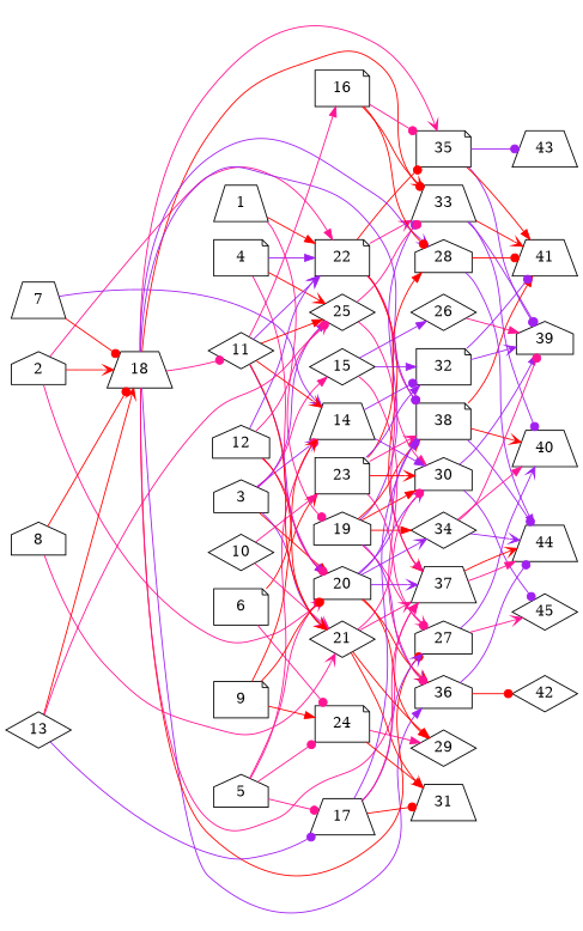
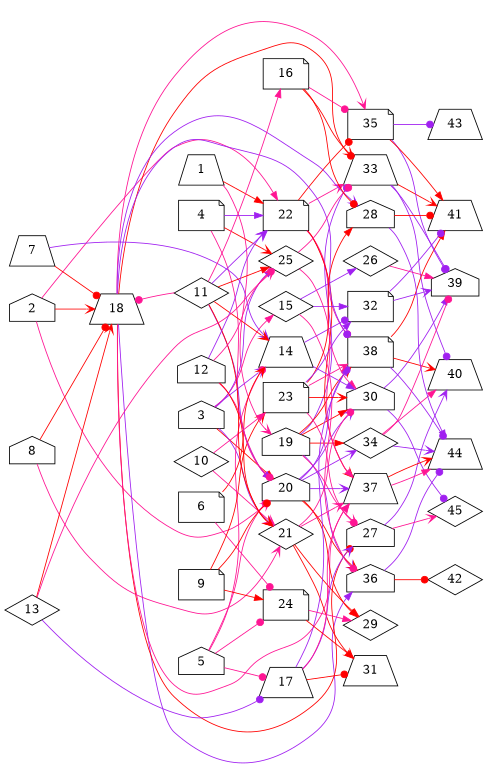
  digraph {
    rankdir=LR
    node [alpha=0.17 shape=trapezium]
    edge [arrowhead=vee color=deeppink]
    1 [expect_size=5357568]
    19 [alpha=0.03 expect_size=23508992 shape=house]
    22 [alpha=0.16 expect_size=15587328 shape=note]
    30 [alpha=0.15 expect_size=10831872 shape=house]
    36 [alpha=0.09 expect_size=31994880 shape=house]
    33 [expect_size=10926080]
    27 [alpha=0.00 expect_size=51578880 shape=house]
    38 [alpha=0.11 expect_size=20025344 shape=note]
    34 [alpha=0.14 expect_size=25617408 shape=diamond]
    35 [alpha=0.09 expect_size=12995584 shape=note]
    37 [expect_size=18940928]
    39 [alpha=0.13 expect_size=31678464 shape=house]
    45 [alpha=0.00 expect_size=47491072 shape=diamond]
    44 [alpha=0.08 expect_size=13483008]
    42 [alpha=0.05 expect_size=39846912 shape=diamond]
    41 [alpha=0.14 expect_size=51101696]
    40 [alpha=0.09 expect_size=16245760]
    43 [alpha=0.03 expect_size=21065728]
    2 [alpha=0.12 expect_size=41377792 shape=house]
    18 [alpha=0.05 expect_size=18688000]
    20 [alpha=0.09 expect_size=38815744 shape=house]
    28 [alpha=0.05 expect_size=38932480 shape=house]
    29 [alpha=0.13 expect_size=49909760 shape=diamond]
    3 [alpha=0.05 expect_size=26869760 shape=house]
    14 [alpha=0.00 expect_size=35635200]
    15 [expect_size=45541376 shape=diamond]
    21 [alpha=0.15 expect_size=28790784 shape=diamond]
    25 [alpha=0.08 expect_size=21129216 shape=diamond]
    32 [alpha=0.12 expect_size=20401152 shape=note]
    26 [alpha=0.14 expect_size=13622272 shape=diamond]
    31 [alpha=0.15 expect_size=32414720]
    4 [alpha=0.04 expect_size=48135168 shape=note]
    5 [alpha=0.08 expect_size=16990208 shape=house]
    17 [alpha=0.15 expect_size=25946112]
    24 [alpha=0.15 expect_size=20839424 shape=note]
    6 [alpha=0.04 expect_size=35941376 shape=note]
    7 [expect_size=51432448]
    8 [alpha=0.02 expect_size=48859136 shape=house]
    9 [alpha=0.06 expect_size=14775296 shape=note]
    23 [alpha=0.06 expect_size=24441856 shape=note]
    10 [alpha=0.16 expect_size=35429376 shape=diamond]
    11 [alpha=0.14 expect_size=50401280 shape=diamond]
    16 [alpha=0.16 expect_size=16541696 shape=note]
    12 [alpha=0.04 expect_size=43827200 shape=house]
    13 [alpha=0.18 expect_size=23966720 shape=diamond]
-   1 -> 19 [arrowhead=dot]
+   1 -> 19
    1 -> 22 [arrowhead=normal color=red]
    19 -> 30 [arrowhead=normal color=red]
    19 -> 36 [color=purple]
    19 -> 33 [arrowhead=dot color=purple]
    19 -> 27
    19 -> 38 [color=red]
    19 -> 34 [arrowhead=normal color=red]
    22 -> 30 [arrowhead=normal]
    22 -> 33
    22 -> 38 [arrowhead=dot]
    22 -> 35 [arrowhead=dot color=red]
    22 -> 37 [color=red]
    30 -> 39 [arrowhead=normal color=purple]
    30 -> 45 [arrowhead=dot color=purple]
    36 -> 44 [arrowhead=dot color=purple]
    36 -> 42 [arrowhead=dot color=red]
    33 -> 39 [arrowhead=dot color=purple]
    33 -> 41 [color=red]
    33 -> 40 [arrowhead=dot color=purple]
    27 -> 45
    27 -> 40 [color=purple]
    38 -> 44 [arrowhead=dot color=purple]
    38 -> 41 [arrowhead=normal color=red]
    38 -> 40 [color=red]
    34 -> 39 [arrowhead=dot]
    34 -> 44 [color=purple]
    34 -> 40 [arrowhead=normal]
    35 -> 39 [arrowhead=dot color=purple]
    35 -> 41 [arrowhead=normal color=red]
    35 -> 43 [arrowhead=dot color=purple]
    37 -> 44 [arrowhead=normal]
    37 -> 44 [color=red]
    2 -> 22 [arrowhead=normal]
    2 -> 18 [color=red]
    2 -> 20
    18 -> 36 [arrowhead=normal color=purple]
    18 -> 33 [arrowhead=dot color=red]
    18 -> 27 [arrowhead=dot color=red]
    18 -> 38 [arrowhead=dot color=purple]
    18 -> 35
    18 -> 37 [arrowhead=normal]
    18 -> 28 [color=purple]
    20 -> 30 [color=purple]
    20 -> 36 [color=red]
    20 -> 38 [arrowhead=normal color=purple]
    20 -> 34 [color=purple]
    20 -> 37 [color=purple]
    20 -> 29 [arrowhead=normal color=red]
    28 -> 44 [arrowhead=normal color=purple]
    28 -> 41 [arrowhead=dot color=red]
    3 -> 20 [arrowhead=normal color=red]
    3 -> 14 [color=purple]
    3 -> 15 [arrowhead=normal]
    3 -> 21 [color=purple]
    3 -> 25 [arrowhead=normal color=purple]
    14 -> 30 [arrowhead=normal color=purple]
    14 -> 32 [arrowhead=dot color=purple]
    15 -> 36 [arrowhead=dot]
    15 -> 32 [arrowhead=normal color=purple]
    15 -> 26 [arrowhead=normal color=purple]
    21 -> 30 [arrowhead=dot]
    21 -> 37
    21 -> 29 [arrowhead=normal color=red]
    21 -> 31 [color=red]
    25 -> 33 [arrowhead=dot]
    25 -> 37 [arrowhead=normal]
    32 -> 39 [color=purple]
    32 -> 41 [arrowhead=dot color=purple]
    26 -> 39 [arrowhead=normal]
    4 -> 22 [arrowhead=normal color=purple]
    4 -> 20 [arrowhead=normal]
    4 -> 25 [color=red]
    5 -> 20 [arrowhead=dot]
    5 -> 14 [arrowhead=dot]
    5 -> 17 [arrowhead=dot]
    5 -> 24 [arrowhead=dot]
    17 -> 27 [color=purple]
    17 -> 38 [arrowhead=dot color=purple]
    17 -> 37
    17 -> 31 [arrowhead=dot color=red]
    24 -> 29 [arrowhead=normal]
    24 -> 31 [arrowhead=normal color=red]
    6 -> 14 [color=red]
    6 -> 24 [arrowhead=dot]
    7 -> 18 [arrowhead=dot color=red]
    7 -> 14 [color=purple]
    8 -> 18 [arrowhead=dot color=red]
    8 -> 21
    9 -> 20 [arrowhead=dot color=red]
    9 -> 24 [arrowhead=normal color=red]
    9 -> 23 [color=red]
    23 -> 30 [color=red]
    23 -> 27 [arrowhead=dot]
    23 -> 38
    23 -> 28 [arrowhead=normal color=red]
    23 -> 32 [arrowhead=normal color=purple]
    10 -> 21
    10 -> 23 [arrowhead=normal]
    11 -> 22 [color=purple]
-   18 -> 11 [arrowhead=dot]
+   11 -> 18 [arrowhead=dot]
    11 -> 20 [arrowhead=normal color=purple]
    11 -> 14 [color=red]
    11 -> 21 [color=red]
    11 -> 25 [arrowhead=normal color=red]
    11 -> 16 [arrowhead=normal]
    16 -> 33 [color=red]
    16 -> 35 [arrowhead=dot]
    16 -> 28 [arrowhead=dot color=red]
    12 -> 22 [color=purple]
    12 -> 20 [arrowhead=dot]
    12 -> 21 [color=red]
    12 -> 25 [arrowhead=dot]
    13 -> 18 [color=red]
    13 -> 25
    13 -> 17 [arrowhead=dot color=purple]
  }
